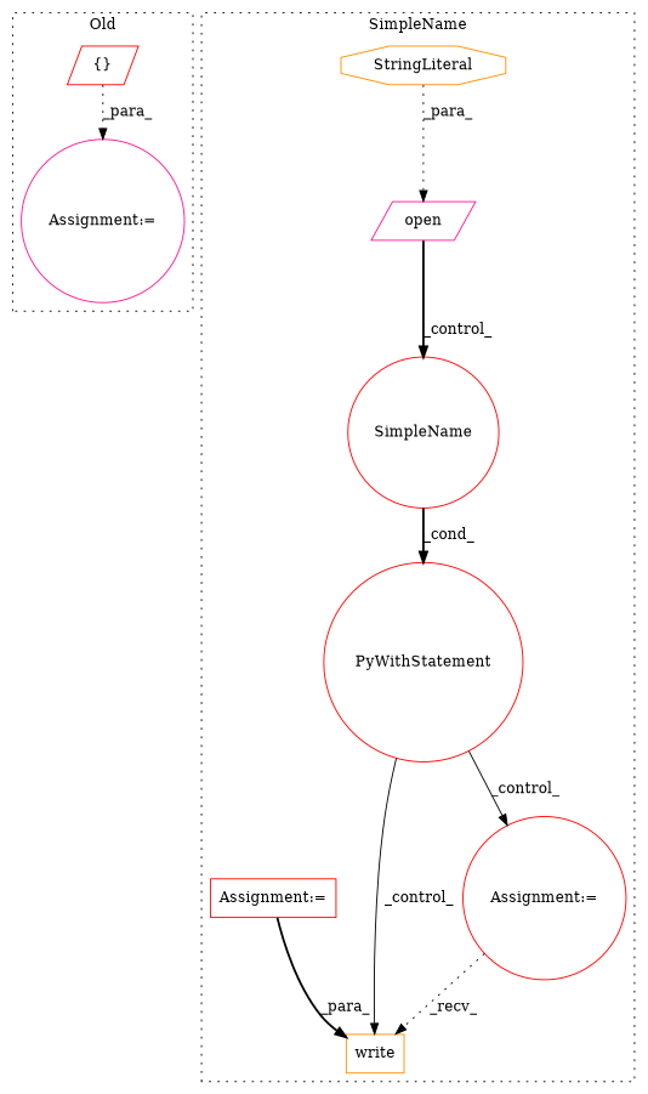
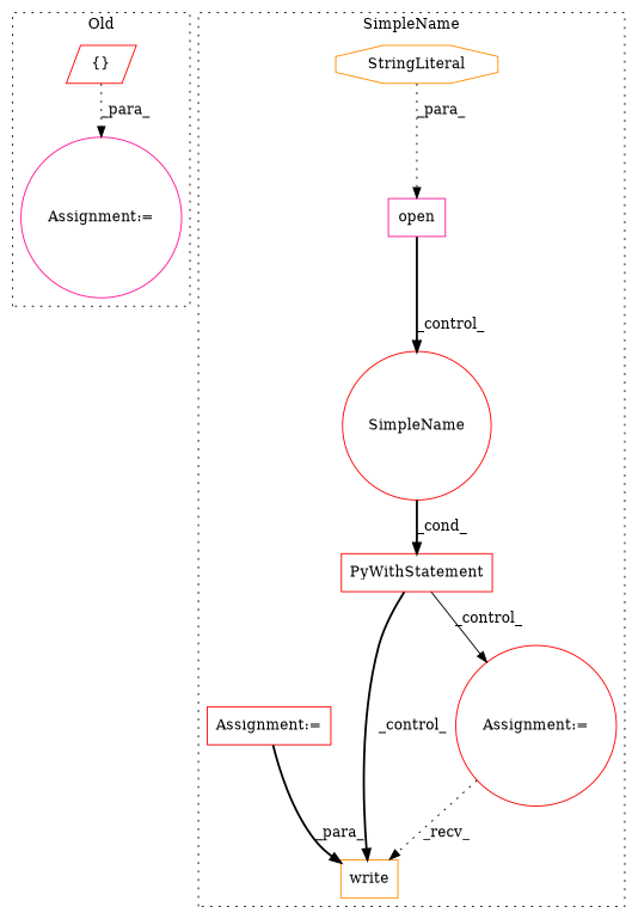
  digraph {
    node [a=7 color=red l=1 shape=circle]
    edge [style=dotted]
    n1 [a=4 l="1,1" label="{}" s="547,549" shape=parallelogram]
    n2 [color=deeppink label="Assignment:=" s=734]
    n3 [a=32 color=darkorange l="6,1" label=write s="805,824" shape=box]
    n4 [l=9 label="Assignment:=" s=778]
    n5 [a=42 label=SimpleName l=""]
-   n6 [a=104 l="10,2" label=PyWithStatement s="729,761"]
-   n7 [a=32 color=deeppink l="5,1" label=open s="739,760" shape=parallelogram]
+   n6 [a=104 l="10,2" label=PyWithStatement s="729,761" shape=box]
+   n7 [a=32 color=deeppink l="5,1" label=open s="739,760" shape=box]
    n8 [a=45 color=darkorange l=12 label=StringLiteral s=744 shape=octagon]
    n9 [label="Assignment:=" s=707 shape=box]
    subgraph cluster_1 {
      label=Old
      style=dotted
      n1
      n2
    }
    subgraph cluster_2 {
      label=SimpleName
      style=dotted
      n3
      n4
      n5
      n6
      n7
      n8
      n9
    }
    n1 -> n2 [label=_para_]
    n4 -> n3 [label=_recv_]
    n5 -> n6 [label=_cond_ style=bold]
-   n6 -> n3 [label=_control_ style=solid]
+   n6 -> n3 [label=_control_ style=bold]
    n6 -> n4 [label=_control_ style=solid]
    n7 -> n5 [label=_control_ style=bold]
    n8 -> n7 [label=_para_]
    n9 -> n3 [label=_para_ style=bold]
  }
